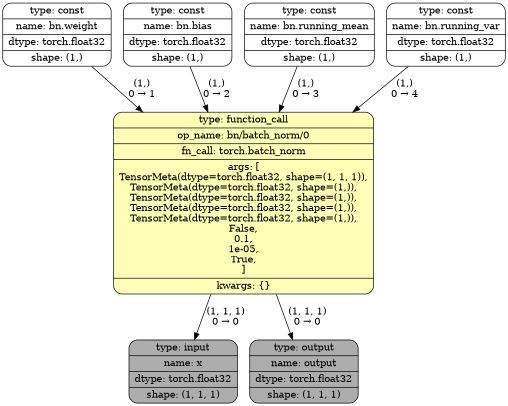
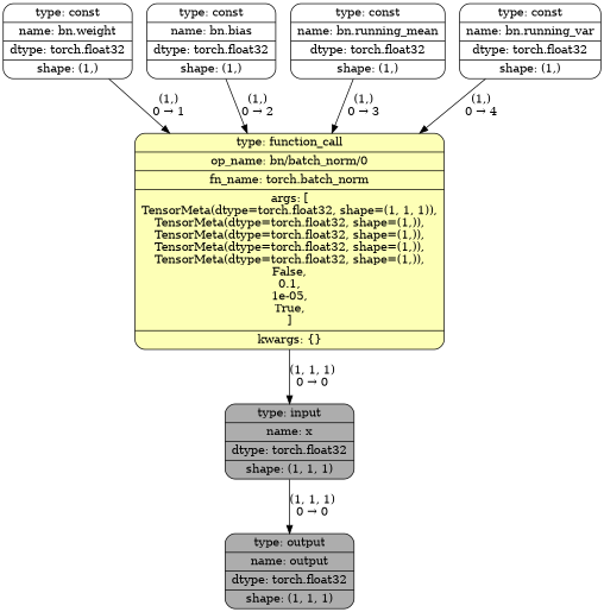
  digraph {
    rankdir=TB
    node [fillcolor="#ffffff" fontcolor="#000000" shape=record style="filled,rounded"]
    n1 [fillcolor="#adadad" label="{type: input|name: x|dtype: torch.float32|shape: (1, 1, 1)}"]
-   n2 [fillcolor="#fdffb6" label="{type: function_call|op_name: bn/batch_norm/0|fn_call: torch.batch_norm|args: [\nTensorMeta(dtype=torch.float32, shape=(1, 1, 1)),\nTensorMeta(dtype=torch.float32, shape=(1,)),\nTensorMeta(dtype=torch.float32, shape=(1,)),\nTensorMeta(dtype=torch.float32, shape=(1,)),\nTensorMeta(dtype=torch.float32, shape=(1,)),\nFalse,\n0.1,\n1e-05,\nTrue,\n]|kwargs: \{\}}"]
+   n2 [fillcolor="#fdffb6" label="{type: function_call|op_name: bn/batch_norm/0|fn_name: torch.batch_norm|args: [\nTensorMeta(dtype=torch.float32, shape=(1, 1, 1)),\nTensorMeta(dtype=torch.float32, shape=(1,)),\nTensorMeta(dtype=torch.float32, shape=(1,)),\nTensorMeta(dtype=torch.float32, shape=(1,)),\nTensorMeta(dtype=torch.float32, shape=(1,)),\nFalse,\n0.1,\n1e-05,\nTrue,\n]|kwargs: \{\}}"]
    n3 [fillcolor="#adadad" label="{type: output|name: output|dtype: torch.float32|shape: (1, 1, 1)}"]
    n4 [label="{type: const|name: bn.weight|dtype: torch.float32|shape: (1,)}"]
    n5 [label="{type: const|name: bn.bias|dtype: torch.float32|shape: (1,)}"]
    n6 [label="{type: const|name: bn.running_mean|dtype: torch.float32|shape: (1,)}"]
    n7 [label="{type: const|name: bn.running_var|dtype: torch.float32|shape: (1,)}"]
    n2 -> n1 [label="(1, 1, 1)\n0 → 0"]
-   n2 -> n3 [label="(1, 1, 1)\n0 → 0"]
+   n1 -> n3 [label="(1, 1, 1)\n0 → 0"]
    n4 -> n2 [label="(1,)\n0 → 1"]
    n5 -> n2 [label="(1,)\n0 → 2"]
    n6 -> n2 [label="(1,)\n0 → 3"]
    n7 -> n2 [label="(1,)\n0 → 4"]
  }
